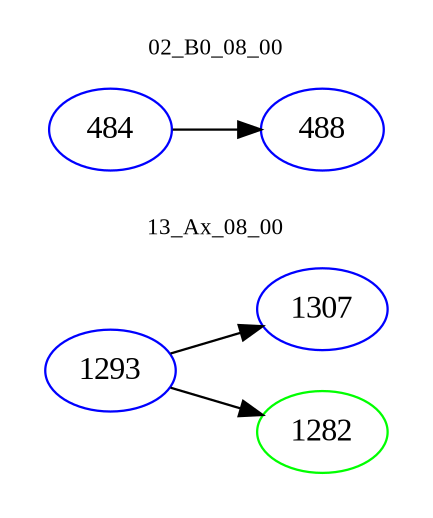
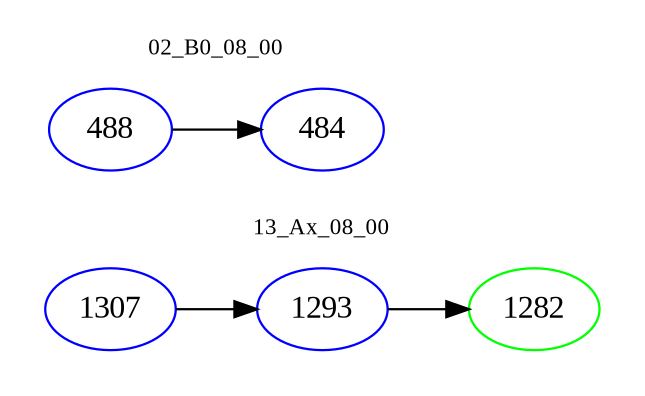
  digraph {
    fontname="Liberation Serif"
    rankdir=LR
    node [color=blue fontname="Liberation Serif"]
    edge [color=black fontname="Liberation Serif"]
    n1 [label=1293]
    n2 [color=green label=1282]
    n3 [label=1307]
    n4 [label=484]
    n5 [label=488]
    subgraph cluster_1 {
      color=white
      fontsize=10
      label="13_Ax_08_00"
      n1
      n2
      n3
    }
    subgraph cluster_2 {
      color=white
      fontsize=10
      label="02_B0_08_00"
      n4
      n5
    }
    n1 -> n2
-   n1 -> n3
-   n4 -> n5
+   n3 -> n1
+   n5 -> n4
  }
